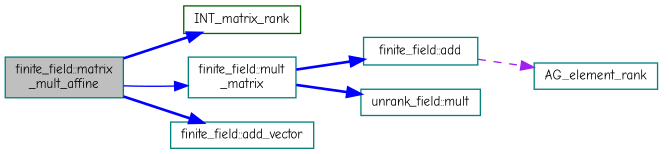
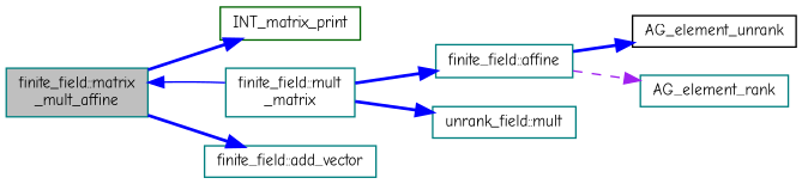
  digraph {
    fontname="Comic Neue"
    rankdir=LR
    node [color=teal fillcolor=white fontname="Comic Neue" fontsize=10 shape=record style=filled]
    edge [color=blue fontname="Comic Neue" fontsize=10 labelfontname=Helvetica labelfontsize=10 style=bold]
    n1 [fillcolor=grey75 fontcolor=black height=0.2 label="finite_field::matrix\l_mult_affine" width=0.4]
-   n2 [color=darkgreen height=0.2 label=INT_matrix_rank width=0.4]
+   n2 [color=darkgreen height=0.2 label=INT_matrix_print width=0.4]
    n3 [height=0.2 label="finite_field::mult\l_matrix" width=0.4]
    n4 [height=0.2 label="finite_field::add_vector" width=0.4]
-   n5 [height=0.2 label="finite_field::add" width=0.4]
+   n5 [height=0.2 label="finite_field::affine" width=0.4]
    n6 [height=0.2 label="unrank_field::mult" width=0.4]
+   n7 [color=black height=0.2 label=AG_element_unrank width=0.4]
    n8 [height=0.2 label=AG_element_rank width=0.4]
    n1 -> n2
-   n1 -> n3 [style=solid]
+   n3 -> n1 [style=solid]
    n1 -> n4
    n3 -> n5
    n3 -> n6
+   n5 -> n7
    n5 -> n8 [color=purple style=dashed]
  }
